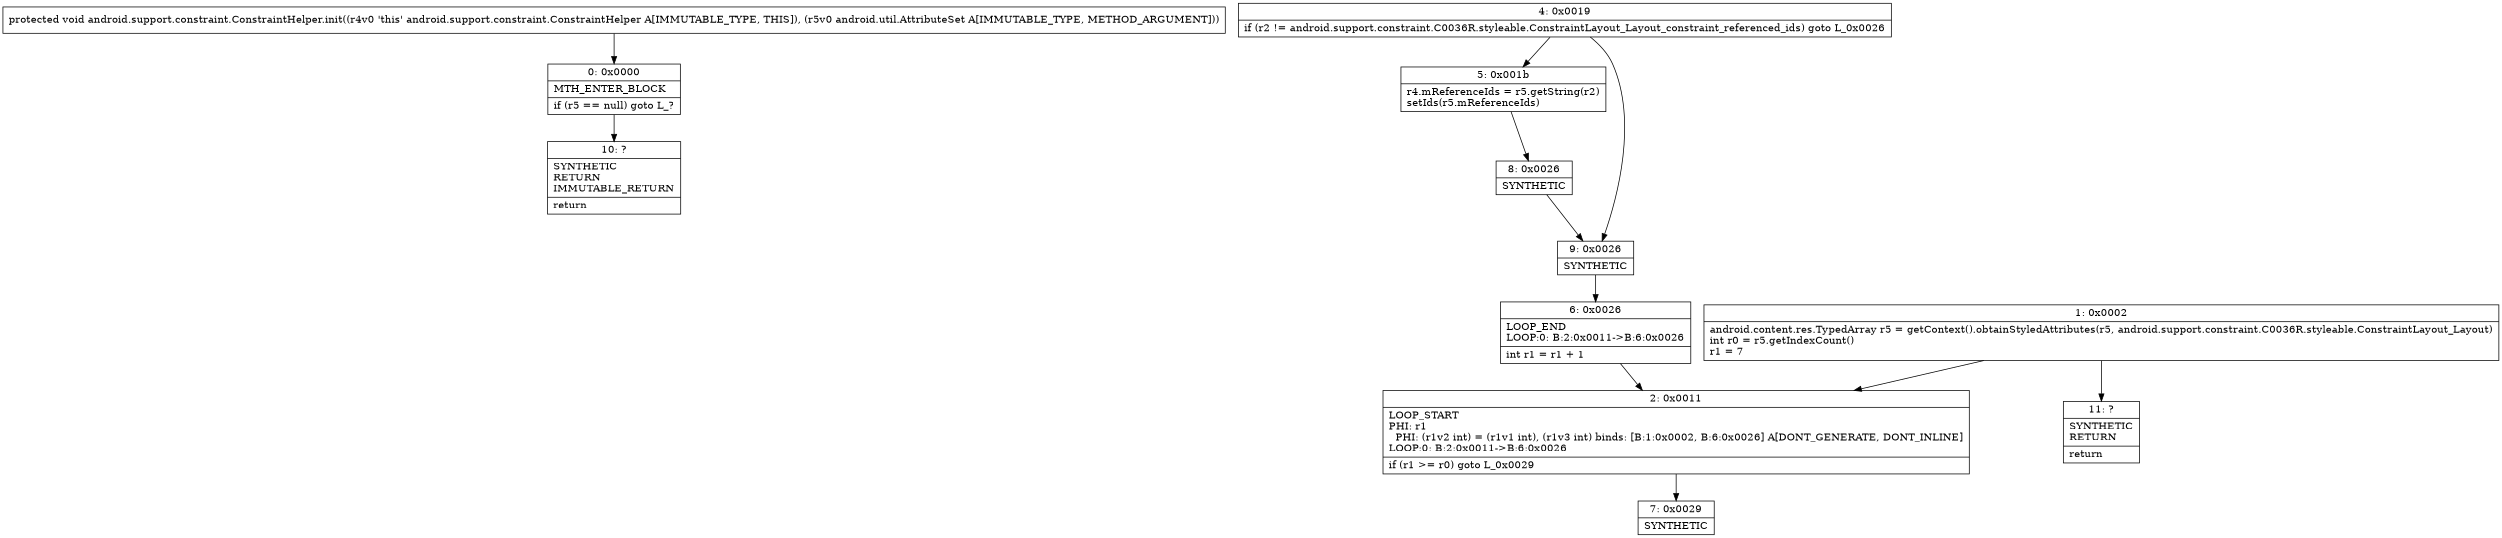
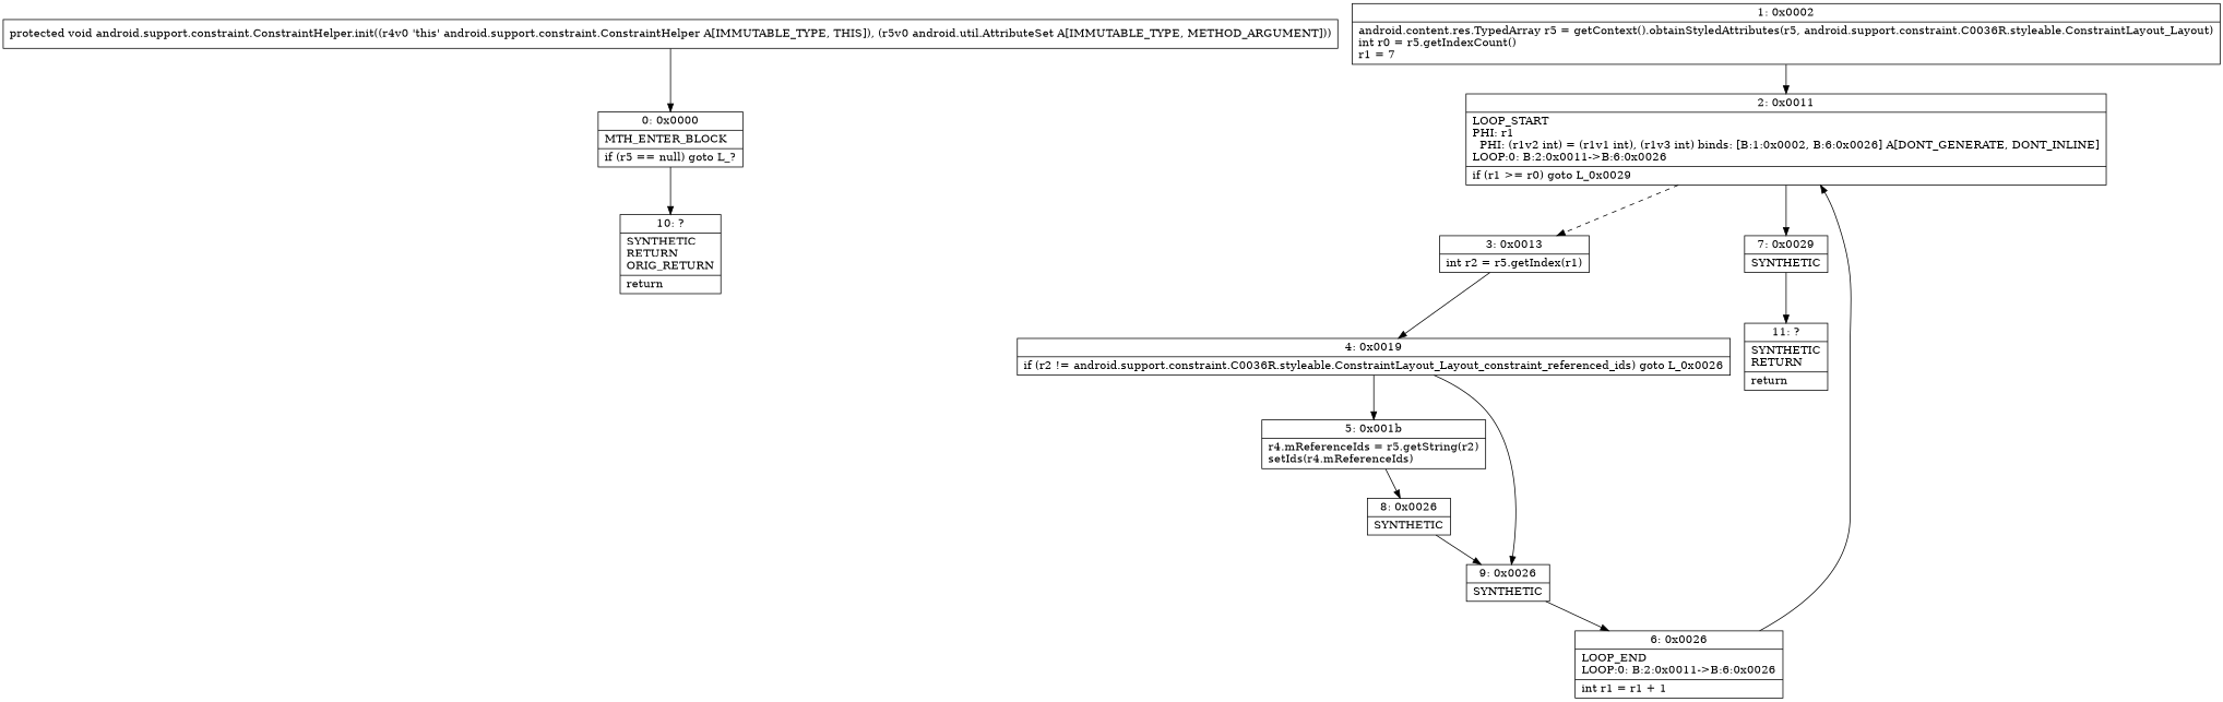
  digraph {
    node [shape=record]
    n1 [label="{0\:\ 0x0000|MTH_ENTER_BLOCK\l|if (r5 == null) goto L_?\l}"]
-   n2 [label="{10\:\ ?|SYNTHETIC\lRETURN\lIMMUTABLE_RETURN\l|return\l}"]
+   n2 [label="{10\:\ ?|SYNTHETIC\lRETURN\lORIG_RETURN\l|return\l}"]
    n3 [label="{1\:\ 0x0002|android.content.res.TypedArray r5 = getContext().obtainStyledAttributes(r5, android.support.constraint.C0036R.styleable.ConstraintLayout_Layout)\lint r0 = r5.getIndexCount()\lr1 = 7\l}"]
    n4 [label="{2\:\ 0x0011|LOOP_START\lPHI: r1 \l  PHI: (r1v2 int) = (r1v1 int), (r1v3 int) binds: [B:1:0x0002, B:6:0x0026] A[DONT_GENERATE, DONT_INLINE]\lLOOP:0: B:2:0x0011\-\>B:6:0x0026\l|if (r1 \>= r0) goto L_0x0029\l}"]
+   n5 [label="{3\:\ 0x0013|int r2 = r5.getIndex(r1)\l}"]
    n6 [label="{7\:\ 0x0029|SYNTHETIC\l}"]
    n7 [label="{4\:\ 0x0019|if (r2 != android.support.constraint.C0036R.styleable.ConstraintLayout_Layout_constraint_referenced_ids) goto L_0x0026\l}"]
    n8 [label="{11\:\ ?|SYNTHETIC\lRETURN\l|return\l}"]
-   n9 [label="{5\:\ 0x001b|r4.mReferenceIds = r5.getString(r2)\lsetIds(r5.mReferenceIds)\l}"]
+   n9 [label="{5\:\ 0x001b|r4.mReferenceIds = r5.getString(r2)\lsetIds(r4.mReferenceIds)\l}"]
    n10 [label="{9\:\ 0x0026|SYNTHETIC\l}"]
    n11 [label="{8\:\ 0x0026|SYNTHETIC\l}"]
    n12 [label="{6\:\ 0x0026|LOOP_END\lLOOP:0: B:2:0x0011\-\>B:6:0x0026\l|int r1 = r1 + 1\l}"]
    n13 [label="{protected void android.support.constraint.ConstraintHelper.init((r4v0 'this' android.support.constraint.ConstraintHelper A[IMMUTABLE_TYPE, THIS]), (r5v0 android.util.AttributeSet A[IMMUTABLE_TYPE, METHOD_ARGUMENT])) }"]
    n1 -> n2
    n3 -> n4
+   n4 -> n5 [style=dashed]
    n4 -> n6
-   n3 -> n8
+   n5 -> n7
+   n6 -> n8
    n7 -> n9 [style=solid]
    n7 -> n10
    n9 -> n11
    n10 -> n12
    n11 -> n10
    n12 -> n4
    n13 -> n1
  }
